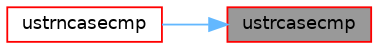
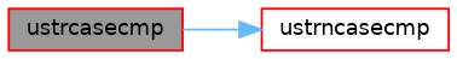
  digraph {
    rankdir=LR
    node [color=red fontname=Helvetica fontsize=10 shape=box style=filled]
    n1 [fillcolor=grey60 fontcolor=black height=0.2 label=ustrcasecmp width=0.4]
    n2 [fillcolor=white height=0.2 label=ustrncasecmp width=0.4]
-   n2 -> n1 [color=steelblue1 fontname=Helvetica fontsize=10 labelfontname=Helvetica labelfontsize=10 style=solid]
+   n1 -> n2 [color=steelblue1 fontname=Helvetica fontsize=10 labelfontname=Helvetica labelfontsize=10 style=solid]
  }
